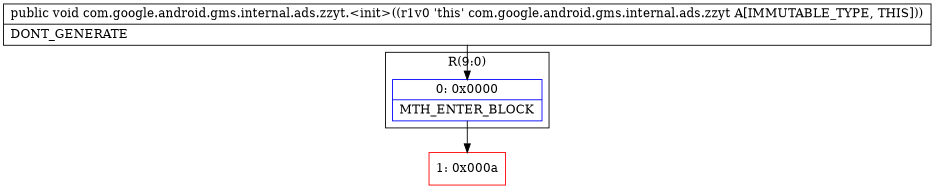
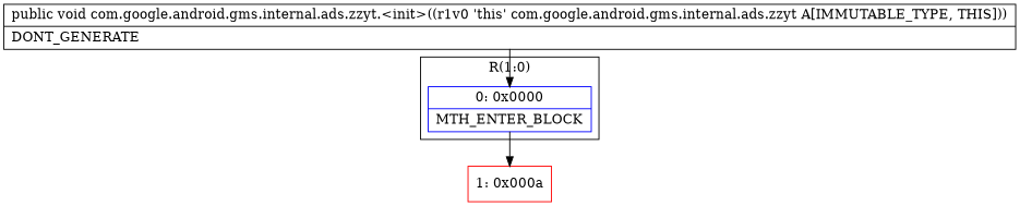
  digraph {
    node [shape=record]
    n1 [color=blue label="{0\:\ 0x0000|MTH_ENTER_BLOCK\l}"]
    n2 [color=red label="{1\:\ 0x000a}"]
    n3 [label="{public void com.google.android.gms.internal.ads.zzyt.\<init\>((r1v0 'this' com.google.android.gms.internal.ads.zzyt A[IMMUTABLE_TYPE, THIS]))  | DONT_GENERATE\l}"]
    subgraph cluster_1 {
-     label="R(9:0)"
+     label="R(1:0)"
      n1
    }
    n1 -> n2
    n3 -> n1
  }
